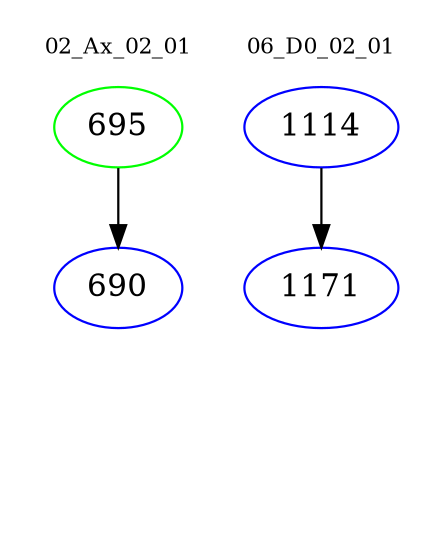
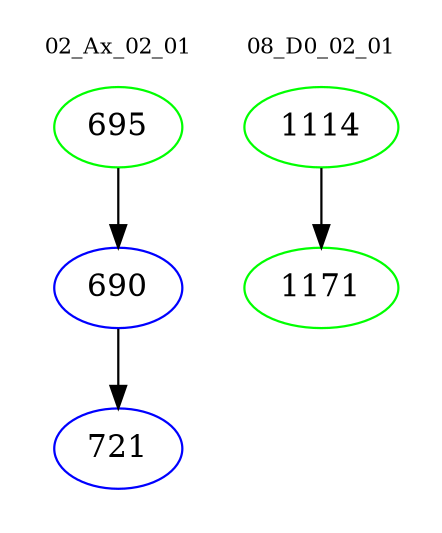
  digraph {
    node [color=blue]
    edge [color=black]
    n1 [color=green label=695]
    n2 [label=690]
-   n4 [label=1114]
-   n5 [label=1171]
+   n3 [label=721]
+   n4 [color=green label=1114]
+   n5 [color=green label=1171]
    subgraph cluster_1 {
      color=white
      fontsize=10
      label="02_Ax_02_01"
      n1
      n2
+     n3
    }
    subgraph cluster_2 {
      color=white
      fontsize=10
-     label="06_D0_02_01"
+     label="08_D0_02_01"
      n4
      n5
    }
    n1 -> n2
+   n2 -> n3
    n4 -> n5
  }
